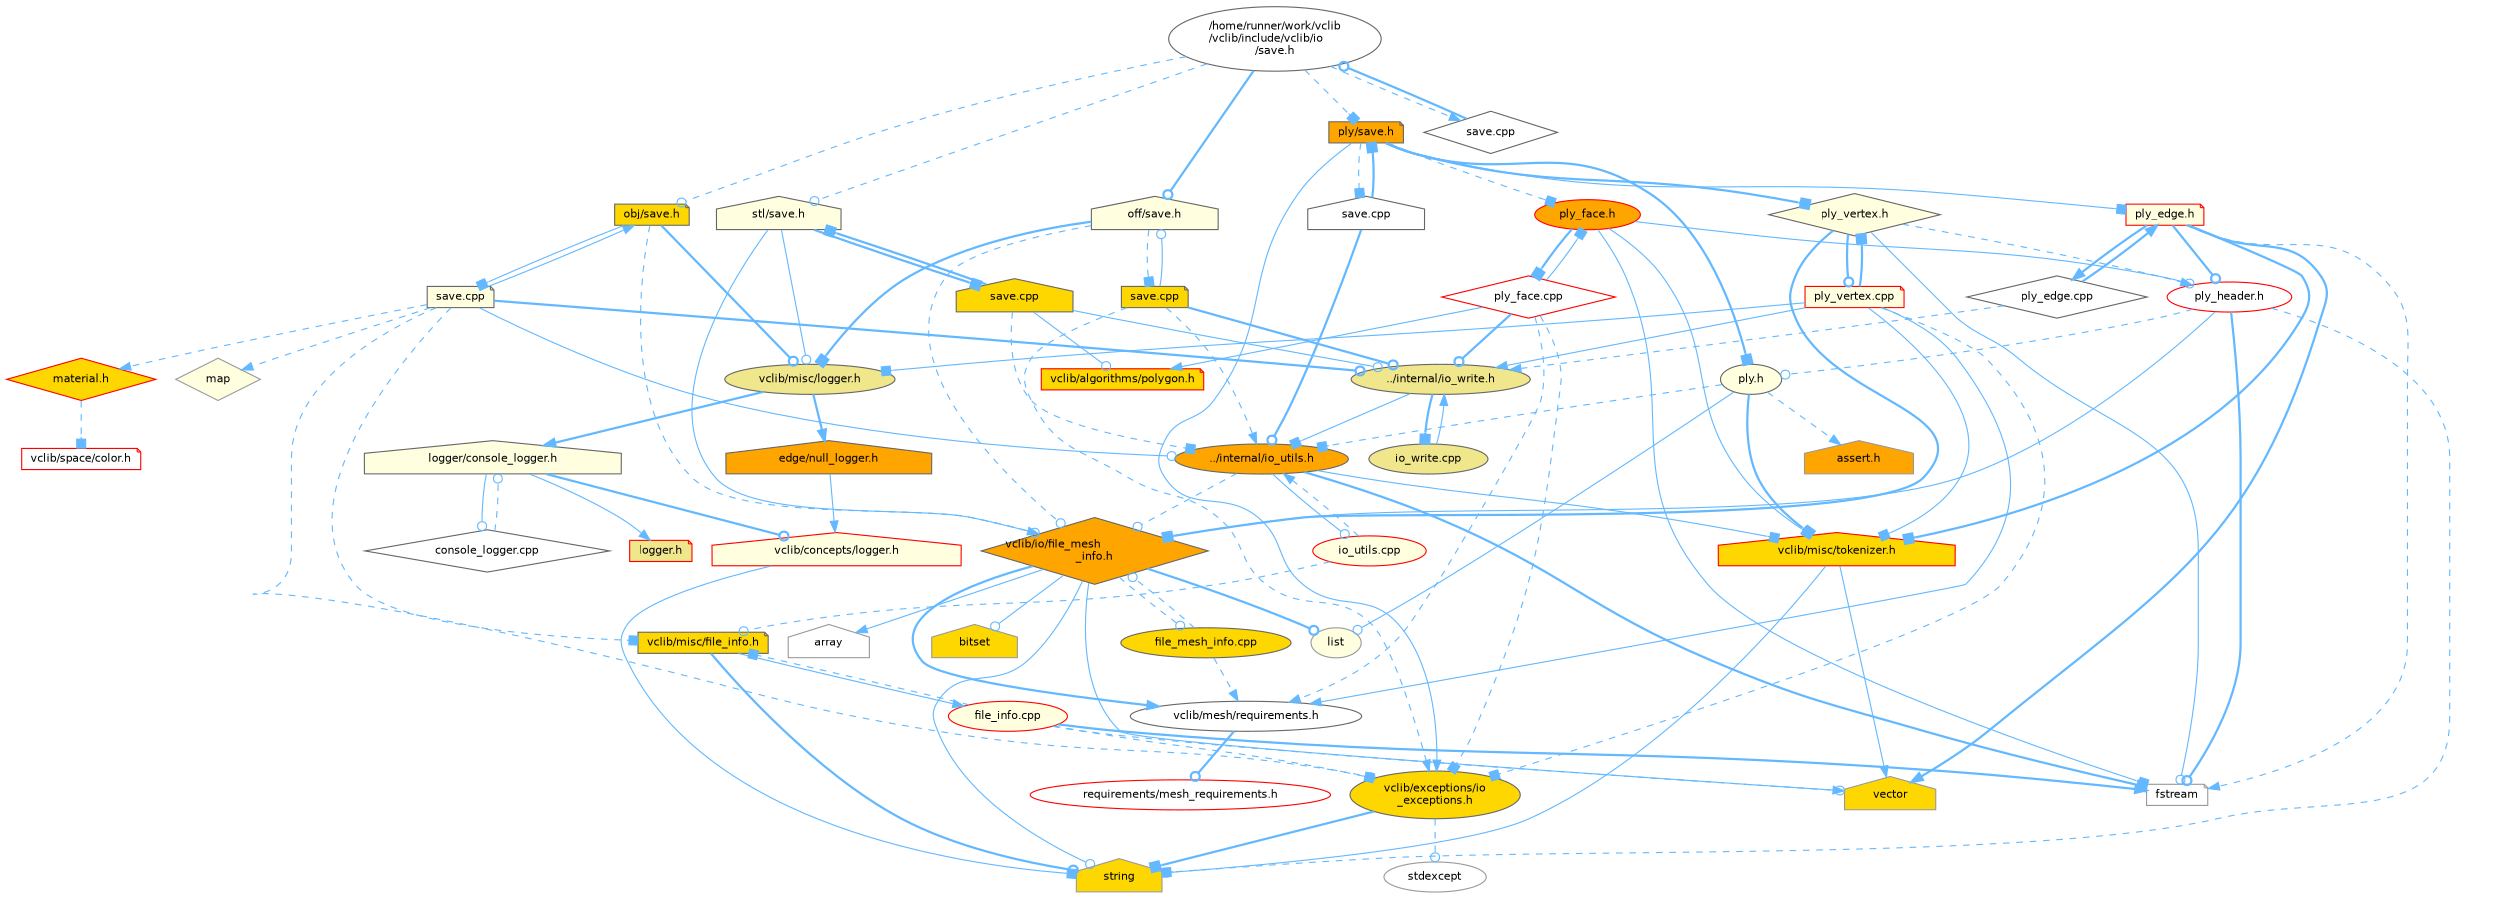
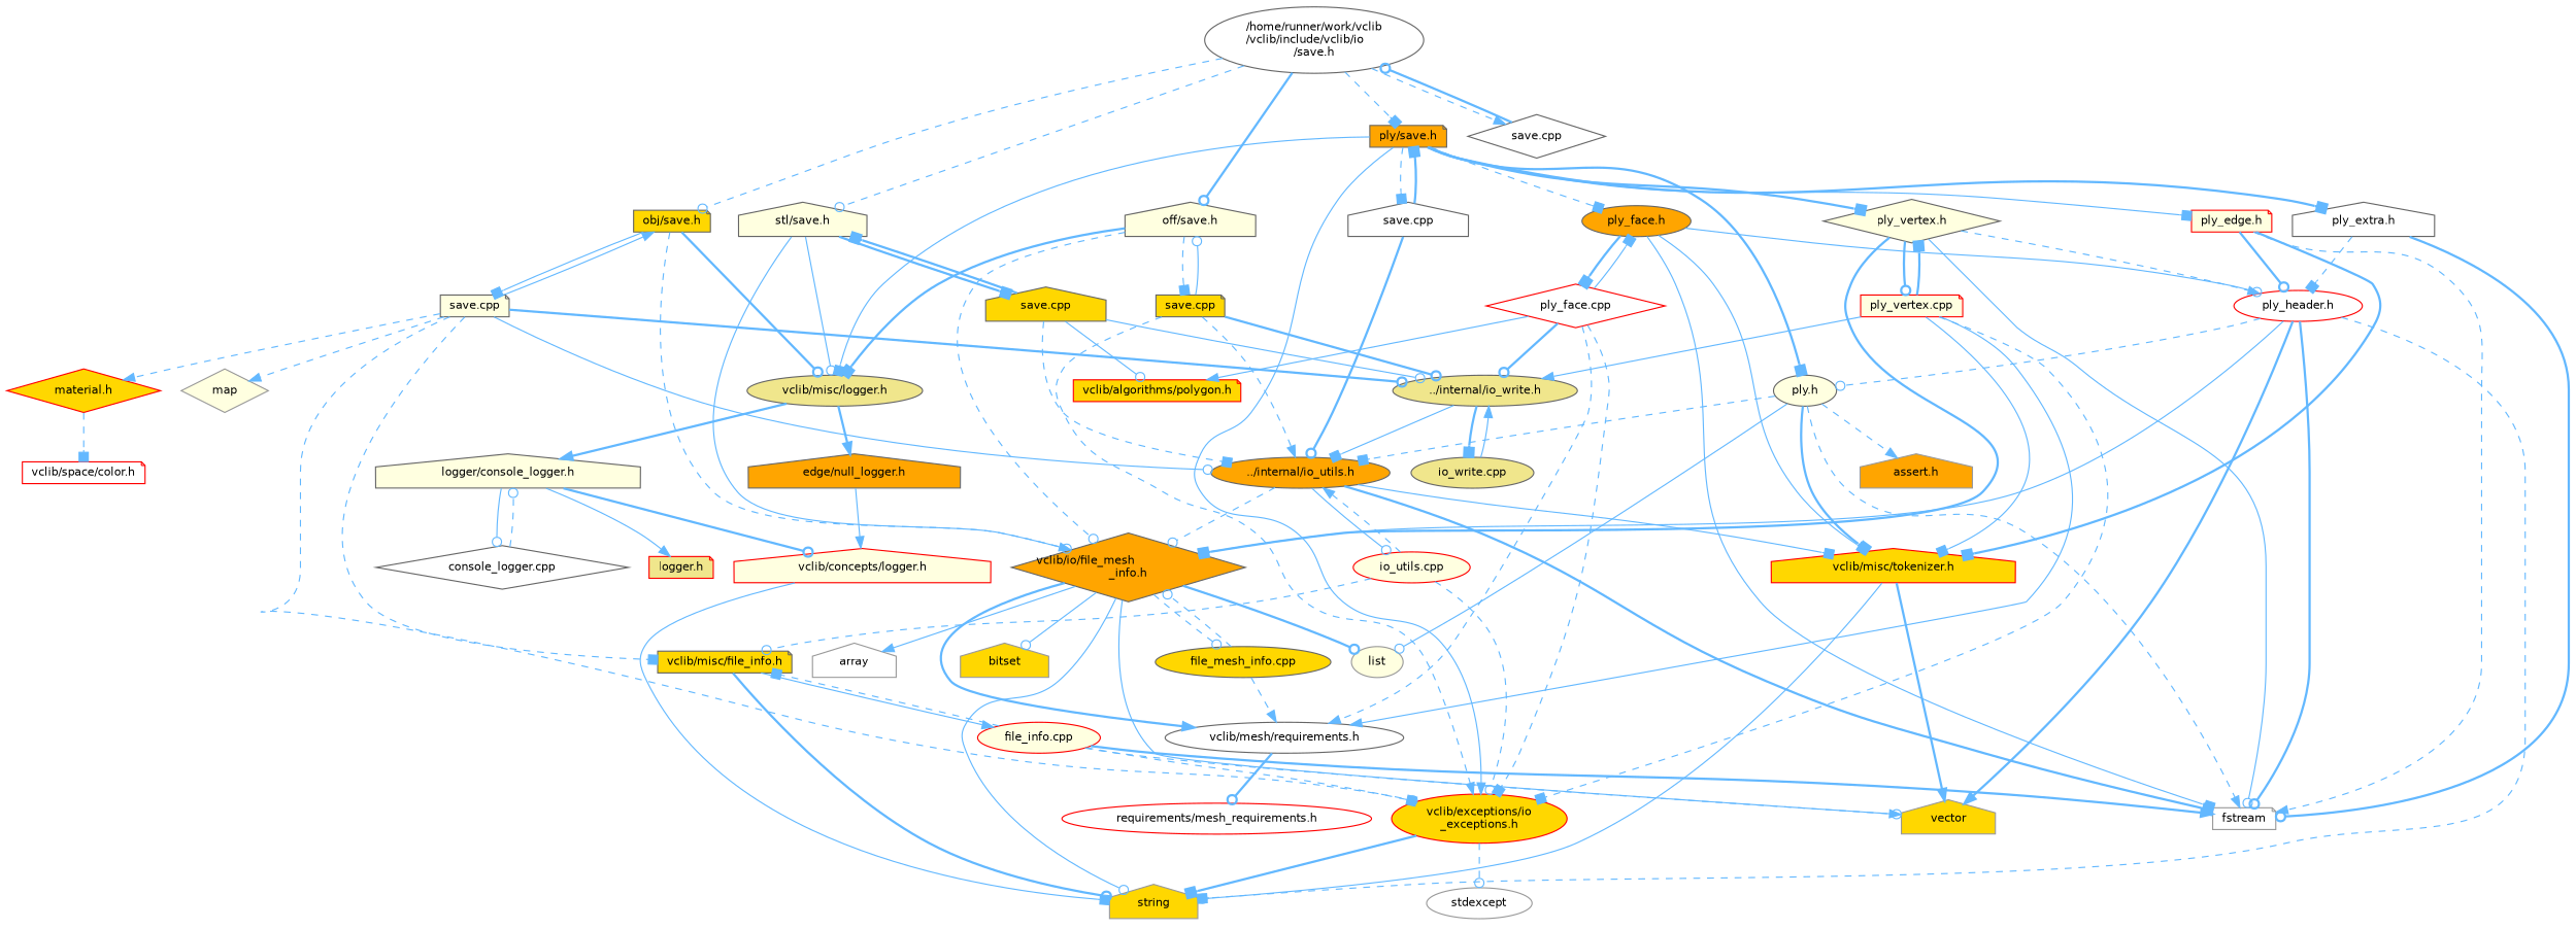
  digraph {
    node [color=grey40 fillcolor=white fontname=Helvetica fontsize=10 shape=ellipse style=filled]
    edge [arrowhead=odot color=steelblue1 fontname=Helvetica fontsize=10 labelfontname=Helvetica labelfontsize=10 style=dashed]
    n1 [color=gray40 fontcolor=black height=0.2 label="/home/runner/work/vclib\l/vclib/include/vclib/io\l/save.h" width=0.4]
    n2 [fillcolor=gold height=0.2 label="obj/save.h" shape=note width=0.4]
    n3 [fillcolor=lightyellow height=0.2 label="off/save.h" shape=house width=0.4]
    n4 [fillcolor=orange height=0.2 label="ply/save.h" shape=note width=0.4]
    n5 [fillcolor=lightyellow height=0.2 label="stl/save.h" shape=house width=0.4]
    n6 [height=0.2 label="save.cpp" shape=diamond width=0.4]
    n7 [fillcolor=orange height=0.2 label="vclib/io/file_mesh\l_info.h" shape=diamond width=0.4]
    n8 [fillcolor=khaki height=0.2 label="vclib/misc/logger.h" width=0.4]
    n9 [fillcolor=lightyellow height=0.2 label="save.cpp" shape=note width=0.4]
    n10 [fillcolor=gold height=0.2 label="save.cpp" shape=note width=0.4]
-   n11 [fillcolor=gold height=0.2 label="vclib/exceptions/io\l_exceptions.h" width=0.4]
+   n11 [color=red fillcolor=gold height=0.2 label="vclib/exceptions/io\l_exceptions.h" width=0.4]
    n12 [fillcolor=lightyellow height=0.2 label="ply.h" width=0.4]
    n13 [color=red fillcolor=lightyellow height=0.2 label="ply_edge.h" shape=note width=0.4]
-   n15 [color=red fillcolor=orange height=0.2 label="ply_face.h" width=0.4]
+   n14 [height=0.2 label="ply_extra.h" shape=house width=0.4]
+   n15 [fillcolor=orange height=0.2 label="ply_face.h" width=0.4]
    n16 [fillcolor=lightyellow height=0.2 label="ply_vertex.h" shape=diamond width=0.4]
    n17 [height=0.2 label="save.cpp" shape=house width=0.4]
    n18 [fillcolor=gold height=0.2 label="save.cpp" shape=house width=0.4]
    n19 [color=grey60 height=0.2 label=array shape=house width=0.4]
    n20 [color=grey60 fillcolor=lightyellow height=0.2 label=list width=0.4]
    n21 [color=grey60 fillcolor=gold height=0.2 label=string shape=house width=0.4]
    n22 [color=grey60 fillcolor=gold height=0.2 label=vector shape=house width=0.4]
    n23 [color=grey60 fillcolor=gold height=0.2 label=bitset shape=house width=0.4]
    n24 [height=0.2 label="vclib/mesh/requirements.h" width=0.4]
    n25 [fillcolor=gold height=0.2 label="file_mesh_info.cpp" width=0.4]
    n26 [fillcolor=lightyellow height=0.2 label="logger/console_logger.h" shape=house width=0.4]
    n27 [fillcolor=orange height=0.2 label="edge/null_logger.h" shape=house width=0.4]
    n28 [color=grey60 fillcolor=lightyellow height=0.2 label=map shape=diamond width=0.4]
    n29 [fillcolor=gold height=0.2 label="vclib/misc/file_info.h" shape=note width=0.4]
    n30 [fillcolor=orange height=0.2 label="../internal/io_utils.h" width=0.4]
    n31 [fillcolor=khaki height=0.2 label="../internal/io_write.h" width=0.4]
    n32 [color=red fillcolor=gold height=0.2 label="material.h" shape=diamond width=0.4]
    n33 [color=red height=0.2 label="requirements/mesh_requirements.h" width=0.4]
    n34 [color=red fillcolor=khaki height=0.2 label="logger.h" shape=note width=0.4]
    n35 [color=red fillcolor=lightyellow height=0.2 label="vclib/concepts/logger.h" shape=house width=0.4]
    n36 [height=0.2 label="console_logger.cpp" shape=diamond width=0.4]
    n37 [color=grey60 height=0.2 label=stdexcept width=0.4]
    n38 [color=red fillcolor=lightyellow height=0.2 label="file_info.cpp" width=0.4]
    n39 [color=grey60 height=0.2 label=fstream shape=note width=0.4]
    n40 [color=red fillcolor=gold height=0.2 label="vclib/misc/tokenizer.h" shape=house width=0.4]
    n41 [color=red fillcolor=lightyellow height=0.2 label="io_utils.cpp" width=0.4]
    n42 [fillcolor=khaki height=0.2 label="io_write.cpp" width=0.4]
    n43 [color=red height=0.2 label="vclib/space/color.h" shape=note width=0.4]
    n44 [color=grey60 fillcolor=orange height=0.2 label="assert.h" shape=house width=0.4]
    n45 [color=red height=0.2 label="ply_header.h" width=0.4]
-   n46 [height=0.2 label="ply_edge.cpp" shape=diamond width=0.4]
    n47 [color=red height=0.2 label="ply_face.cpp" shape=diamond width=0.4]
    n48 [color=red fillcolor=lightyellow height=0.2 label="ply_vertex.cpp" shape=note width=0.4]
    n49 [color=red fillcolor=gold height=0.2 label="vclib/algorithms/polygon.h" shape=note width=0.4]
    n1 -> n2
    n1 -> n3 [style=bold]
    n1 -> n4 [arrowhead=box]
    n1 -> n5
    n1 -> n6 [arrowhead=normal]
    n2 -> n7
    n2 -> n8 [style=bold]
    n2 -> n9 [arrowhead=box style=solid]
    n3 -> n7
    n3 -> n8 [arrowhead=box style=bold]
    n3 -> n10 [arrowhead=box]
-   n48 -> n8 [arrowhead=box style=solid]
+   n4 -> n8 [arrowhead=box style=solid]
    n4 -> n11 [arrowhead=normal style=solid]
    n4 -> n12 [arrowhead=box style=bold]
    n4 -> n13 [arrowhead=box style=solid]
+   n4 -> n14 [arrowhead=box style=bold]
    n4 -> n15 [arrowhead=box]
    n4 -> n16 [arrowhead=box style=bold]
    n4 -> n17 [arrowhead=box]
    n5 -> n7 [arrowhead=normal style=solid]
    n5 -> n8 [style=solid]
    n5 -> n18 [arrowhead=box style=bold]
    n6 -> n1 [style=bold]
    n7 -> n19 [arrowhead=normal style=solid]
    n7 -> n20 [style=bold]
    n7 -> n21 [style=solid]
    n7 -> n22 [style=solid]
    n7 -> n23 [style=solid]
    n7 -> n24 [arrowhead=normal style=bold]
    n7 -> n25
    n8 -> n26 [arrowhead=normal style=bold]
    n8 -> n27 [arrowhead=normal style=bold]
    n9 -> n2 [arrowhead=normal style=solid]
    n9 -> n11
    n9 -> n28 [arrowhead=normal]
    n9 -> n29 [arrowhead=box]
    n9 -> n30 [style=solid]
    n9 -> n31 [style=bold]
    n9 -> n32 [arrowhead=normal]
    n10 -> n3 [style=solid]
    n10 -> n11 [arrowhead=normal]
    n10 -> n30 [arrowhead=normal]
    n10 -> n31 [style=bold]
    n11 -> n21 [arrowhead=box style=bold]
    n11 -> n37
    n12 -> n20 [style=solid]
    n12 -> n30 [arrowhead=box]
+   n12 -> n39 [arrowhead=normal]
    n12 -> n40 [arrowhead=box style=bold]
    n12 -> n44 [arrowhead=normal]
    n13 -> n39 [arrowhead=normal]
    n13 -> n40 [arrowhead=box style=bold]
    n13 -> n45 [style=bold]
-   n13 -> n46 [arrowhead=normal style=bold]
+   n14 -> n39 [style=bold]
+   n14 -> n45 [arrowhead=box]
    n15 -> n39 [arrowhead=box style=solid]
    n15 -> n40 [arrowhead=box style=solid]
    n15 -> n45 [style=solid]
    n15 -> n47 [arrowhead=box style=bold]
    n16 -> n7 [arrowhead=box style=bold]
    n16 -> n39 [style=solid]
    n16 -> n45 [arrowhead=normal]
    n16 -> n48 [style=bold]
    n17 -> n4 [arrowhead=box style=bold]
    n17 -> n30 [style=bold]
    n18 -> n5 [arrowhead=box style=bold]
    n18 -> n30 [arrowhead=box]
    n18 -> n31 [style=solid]
    n18 -> n49 [style=solid]
    n24 -> n33 [style=bold]
    n25 -> n7
    n25 -> n24 [arrowhead=normal]
    n26 -> n34 [arrowhead=normal style=solid]
    n26 -> n35 [style=bold]
    n26 -> n36 [style=solid]
    n27 -> n35 [arrowhead=normal style=solid]
    n29 -> n21 [style=bold]
    n29 -> n38 [arrowhead=normal style=solid]
    n30 -> n7
    n30 -> n39 [arrowhead=box style=bold]
    n30 -> n40 [arrowhead=box style=solid]
    n30 -> n41 [style=solid]
    n31 -> n30 [arrowhead=box style=solid]
    n31 -> n42 [arrowhead=box style=bold]
    n32 -> n43 [arrowhead=box]
    n35 -> n21 [arrowhead=box style=solid]
    n36 -> n26
    n38 -> n11 [arrowhead=box]
    n38 -> n22 [arrowhead=normal]
    n38 -> n29 [arrowhead=box]
    n38 -> n39 [arrowhead=normal style=bold]
    n40 -> n21 [style=solid]
-   n40 -> n22 [arrowhead=normal style=solid]
+   n40 -> n22 [arrowhead=normal style=bold]
+   n41 -> n11
    n41 -> n29
    n41 -> n30 [arrowhead=normal]
    n42 -> n31 [arrowhead=normal style=solid]
    n45 -> n7 [arrowhead=box style=solid]
    n45 -> n12
    n45 -> n21 [arrowhead=box]
-   n13 -> n22 [arrowhead=normal style=bold]
+   n45 -> n22 [arrowhead=normal style=bold]
    n45 -> n39 [style=bold]
-   n46 -> n13 [arrowhead=normal style=bold]
-   n46 -> n31 [arrowhead=normal]
    n47 -> n11 [arrowhead=box]
    n47 -> n15 [arrowhead=box style=solid]
    n47 -> n24 [arrowhead=normal]
    n47 -> n31 [style=bold]
    n47 -> n49 [arrowhead=normal style=solid]
    n48 -> n11 [arrowhead=box]
    n48 -> n16 [arrowhead=box style=bold]
    n48 -> n24 [arrowhead=normal style=solid]
    n48 -> n31 [arrowhead=normal style=solid]
    n48 -> n40 [arrowhead=box style=solid]
  }
